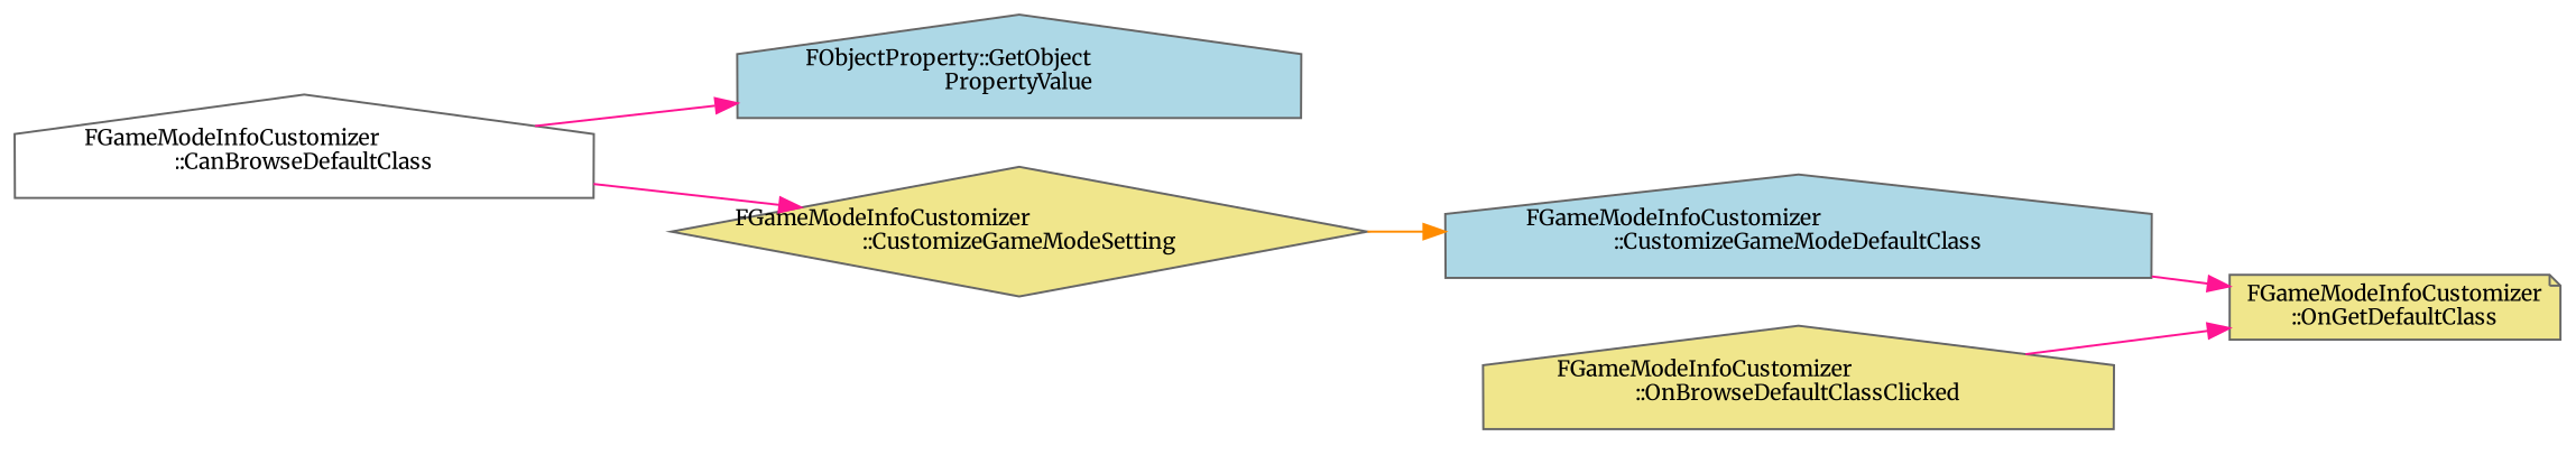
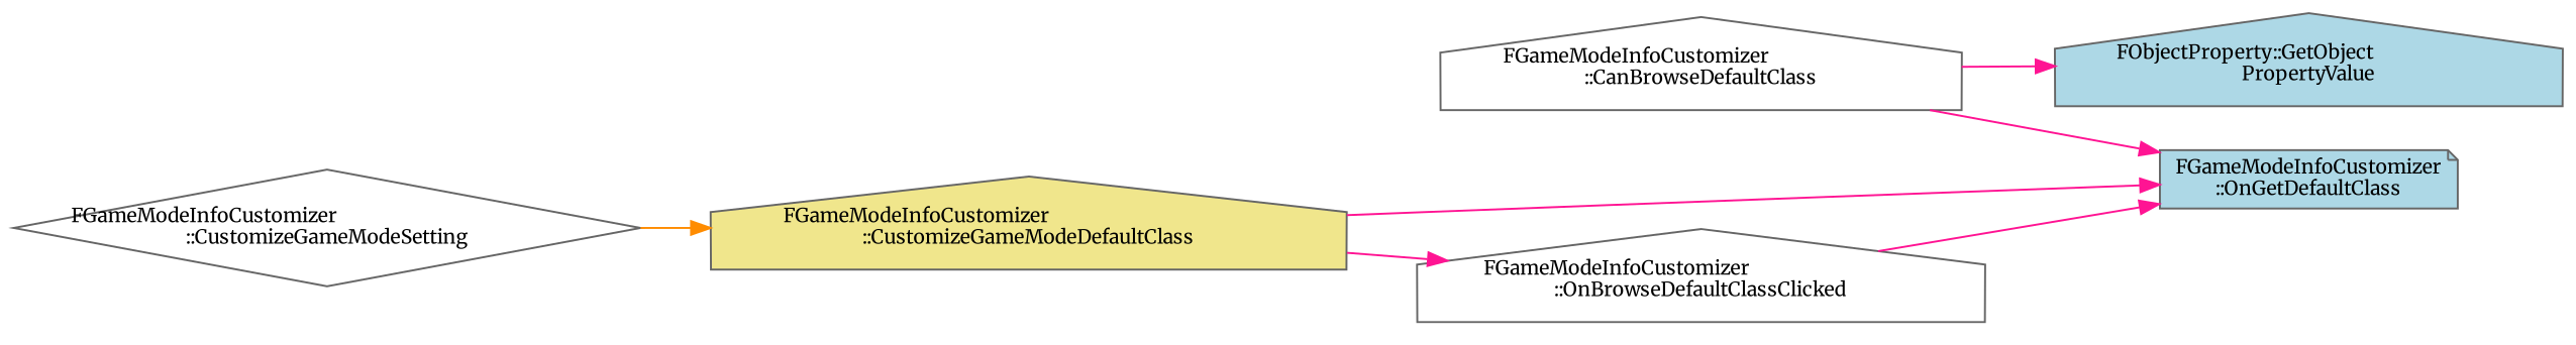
  digraph {
    fontname=Merriweather
    rankdir=RL
    node [color=grey40 fillcolor=lightblue fontname=Merriweather fontsize=10 shape=house style=filled]
    edge [color=deeppink dir=back fontname=Merriweather fontsize=10 labelfontname=Helvetica labelfontsize=10 style=solid]
    n1 [color=gray40 fontcolor=black height=0.2 label="FObjectProperty::GetObject\lPropertyValue" width=0.4]
    n2 [fillcolor=white height=0.2 label="FGameModeInfoCustomizer\l::CanBrowseDefaultClass" width=0.4]
-   n3 [fillcolor=khaki height=0.2 label="FGameModeInfoCustomizer\l::OnGetDefaultClass" shape=note width=0.4]
-   n4 [height=0.2 label="FGameModeInfoCustomizer\l::CustomizeGameModeDefaultClass" width=0.4]
-   n5 [fillcolor=khaki height=0.2 label="FGameModeInfoCustomizer\l::OnBrowseDefaultClassClicked" width=0.4]
-   n6 [fillcolor=khaki height=0.2 label="FGameModeInfoCustomizer\l::CustomizeGameModeSetting" shape=diamond width=0.4]
+   n3 [height=0.2 label="FGameModeInfoCustomizer\l::OnGetDefaultClass" shape=note width=0.4]
+   n4 [fillcolor=khaki height=0.2 label="FGameModeInfoCustomizer\l::CustomizeGameModeDefaultClass" width=0.4]
+   n5 [fillcolor=white height=0.2 label="FGameModeInfoCustomizer\l::OnBrowseDefaultClassClicked" width=0.4]
+   n6 [fillcolor=white height=0.2 label="FGameModeInfoCustomizer\l::CustomizeGameModeSetting" shape=diamond width=0.4]
    n1 -> n2
-   n6 -> n2
+   n3 -> n2
    n3 -> n4
    n3 -> n5
    n4 -> n6 [color=darkorange]
+   n5 -> n4
  }
